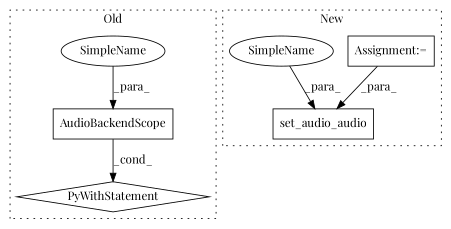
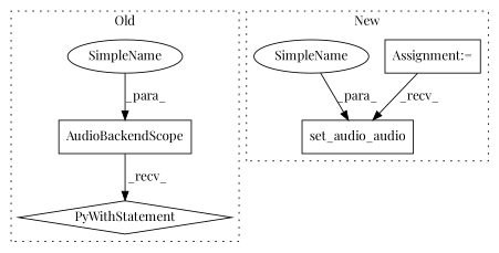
  digraph {
    fontname="Playfair Display"
    node [a=32 fontname="Playfair Display" l="18,1" shape=box]
    edge [fontname="Playfair Display"]
    n1 [a=104 l="10,2" label=PyWithStatement s="2475,2511" shape=diamond]
    n2 [label=AudioBackendScope s="2485,2510"]
    n3 [a=42 l=7 label=SimpleName s=2503 shape=ellipse]
    n4 [label=set_audio_audio s="2467,2492"]
    n5 [a=7 l=10 label="Assignment:=" s=2319]
    n6 [a=42 l=7 label=SimpleName s=2485 shape=ellipse]
    subgraph cluster_1 {
      label=Old
      style=dotted
      n1
      n2
      n3
    }
    subgraph cluster_2 {
      label=New
      style=dotted
      n4
      n5
      n6
    }
-   n2 -> n1 [label=_cond_]
+   n2 -> n1 [label=_recv_]
    n3 -> n2 [label=_para_]
-   n5 -> n4 [label=_para_]
+   n5 -> n4 [label=_recv_]
    n6 -> n4 [label=_para_]
  }
